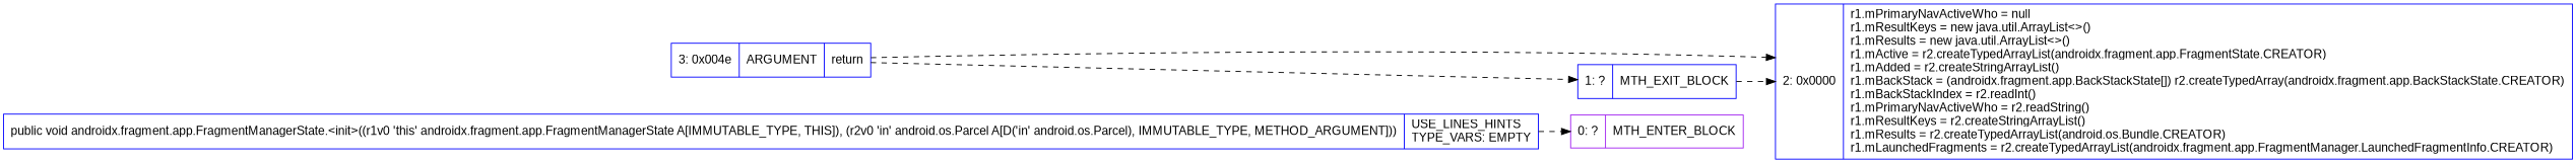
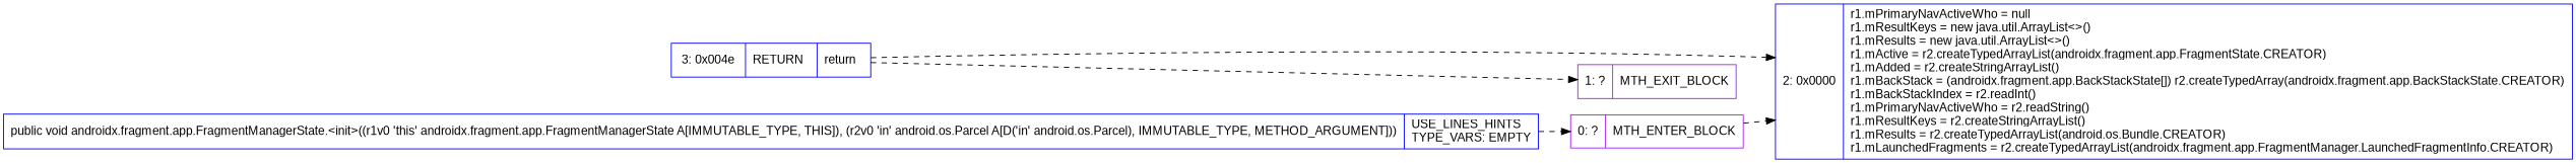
  digraph {
    fontname="Liberation Sans"
    rankdir=LR
    node [color=blue fontname="Liberation Sans" shape=record]
    edge [fontname="Liberation Sans" style=dashed]
    n1 [color=purple label="{0\:\ ?|MTH_ENTER_BLOCK\l}"]
    n2 [label="{2\:\ 0x0000|r1.mPrimaryNavActiveWho = null\lr1.mResultKeys = new java.util.ArrayList\<\>()\lr1.mResults = new java.util.ArrayList\<\>()\lr1.mActive = r2.createTypedArrayList(androidx.fragment.app.FragmentState.CREATOR)\lr1.mAdded = r2.createStringArrayList()\lr1.mBackStack = (androidx.fragment.app.BackStackState[]) r2.createTypedArray(androidx.fragment.app.BackStackState.CREATOR)\lr1.mBackStackIndex = r2.readInt()\lr1.mPrimaryNavActiveWho = r2.readString()\lr1.mResultKeys = r2.createStringArrayList()\lr1.mResults = r2.createTypedArrayList(android.os.Bundle.CREATOR)\lr1.mLaunchedFragments = r2.createTypedArrayList(androidx.fragment.app.FragmentManager.LaunchedFragmentInfo.CREATOR)\l}"]
-   n3 [label="{3\:\ 0x004e|ARGUMENT\l|return\l}"]
-   n4 [label="{1\:\ ?|MTH_EXIT_BLOCK\l}"]
+   n3 [label="{3\:\ 0x004e|RETURN\l|return\l}"]
+   n4 [color=purple label="{1\:\ ?|MTH_EXIT_BLOCK\l}"]
    n5 [label="{public void androidx.fragment.app.FragmentManagerState.\<init\>((r1v0 'this' androidx.fragment.app.FragmentManagerState A[IMMUTABLE_TYPE, THIS]), (r2v0 'in' android.os.Parcel A[D('in' android.os.Parcel), IMMUTABLE_TYPE, METHOD_ARGUMENT]))  | USE_LINES_HINTS\lTYPE_VARS: EMPTY\l}"]
-   n4 -> n2
+   n1 -> n2
    n3 -> n2
    n3 -> n4
    n5 -> n1
  }
